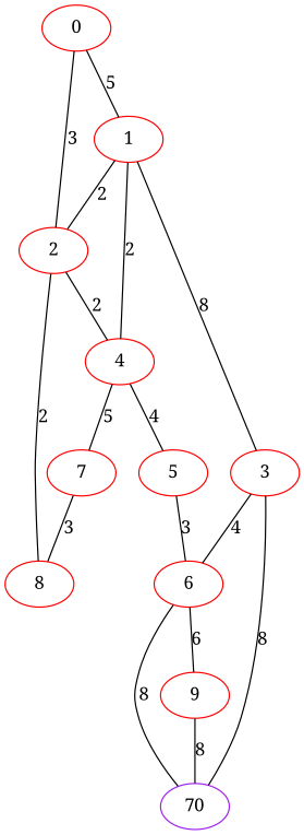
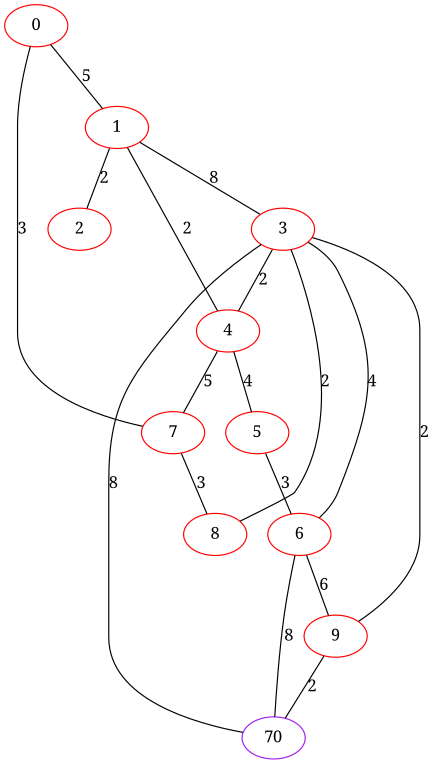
  graph {
    fontname="Noto Serif"
    node [color=red fontname="Noto Serif" weight=1]
    edge [fontname="Noto Serif"]
    0
    1
    2
    3
    4
    8
    6
    9
    n9 [color=purple label=70 weight=4]
    7
    5
    0 -- 1 [label=5]
-   0 -- 2 [label=3]
+   0 -- 7 [label=3]
    1 -- 2 [label=2]
    1 -- 3 [label=8]
    1 -- 4 [label=2]
-   2 -- 8 [label=2]
-   2 -- 4 [label=2]
+   3 -- 8 [label=2]
+   3 -- 4 [label=2]
    3 -- 6 [label=4]
+   3 -- 9 [label=2]
    3 -- n9 [label=8]
    4 -- 7 [label=5]
    4 -- 5 [label=4]
    6 -- 9 [label=6]
    6 -- n9 [label=8]
-   9 -- n9 [label=8]
+   9 -- n9 [label=2]
    7 -- 8 [label=3]
    5 -- 6 [label=3]
  }
